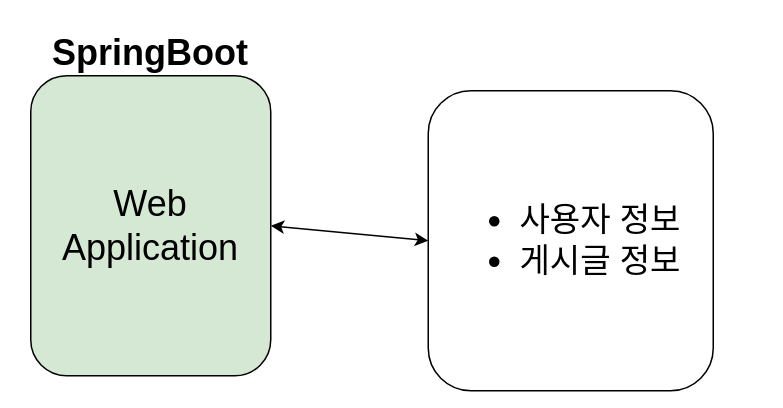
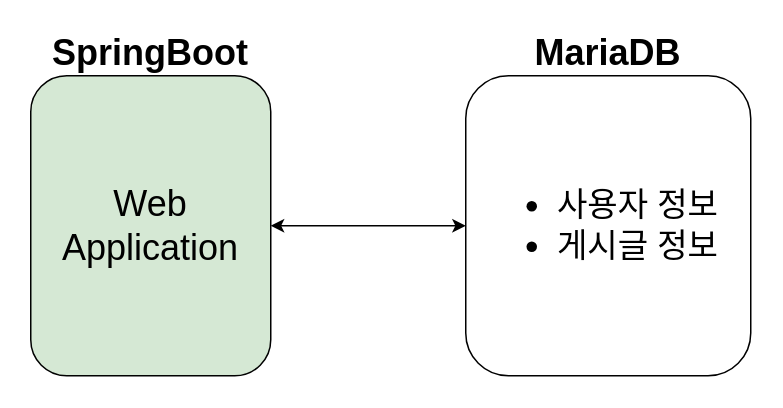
  <mxCell id="0" />
  <mxCell id="1" parent="0" />
  <mxCell id="2" value="&lt;font style=&quot;font-size: 24px&quot;&gt;Web Application&lt;/font&gt;" style="rounded=1;whiteSpace=wrap;html=1;fillColor=#d5e8d4;" vertex="1" parent="1"><mxGeometry x="20" y="50" width="160" height="200" as="geometry" /></mxCell>
  <mxCell id="3" value="&lt;b&gt;&lt;font style=&quot;font-size: 24px&quot;&gt;SpringBoot&lt;/font&gt;&lt;/b&gt;" style="text;html=1;strokeColor=none;fillColor=none;align=center;verticalAlign=middle;whiteSpace=wrap;rounded=0;" vertex="1" parent="1"><mxGeometry x="20" y="20" width="160" height="30" as="geometry" /></mxCell>
- <mxCell id="5" value="&lt;div style=&quot;font-size: 22px&quot;&gt;&lt;ul&gt;&lt;li&gt;사용자 정보&lt;/li&gt;&lt;li&gt;게시글 정보&lt;/li&gt;&lt;/ul&gt;&lt;/div&gt;" style="rounded=1;whiteSpace=wrap;html=1;align=center;" vertex="1" parent="1"><mxGeometry x="285" y="60" width="190" height="200" as="geometry" /></mxCell>
+ <mxCell id="4" value="&lt;b&gt;&lt;font style=&quot;font-size: 24px&quot;&gt;MariaDB&lt;/font&gt;&lt;/b&gt;" style="text;html=1;strokeColor=none;fillColor=none;align=center;verticalAlign=middle;whiteSpace=wrap;rounded=0;" vertex="1" parent="1"><mxGeometry x="325" y="20" width="160" height="30" as="geometry" /></mxCell>
+ <mxCell id="5" value="&lt;div style=&quot;font-size: 22px&quot;&gt;&lt;ul&gt;&lt;li&gt;사용자 정보&lt;/li&gt;&lt;li&gt;게시글 정보&lt;/li&gt;&lt;/ul&gt;&lt;/div&gt;" style="rounded=1;whiteSpace=wrap;html=1;align=center;" vertex="1" parent="1"><mxGeometry x="310" y="50" width="190" height="200" as="geometry" /></mxCell>
  <mxCell id="6" value="" style="endArrow=classic;startArrow=classic;html=1;exitX=1;exitY=0.5;exitDx=0;exitDy=0;entryX=0;entryY=0.5;entryDx=0;entryDy=0;" edge="1" parent="1" source="2" target="5"><mxGeometry width="50" height="50" relative="1" as="geometry"><mxPoint x="290" y="40" as="sourcePoint" /><mxPoint x="340" y="-10" as="targetPoint" /></mxGeometry></mxCell>
